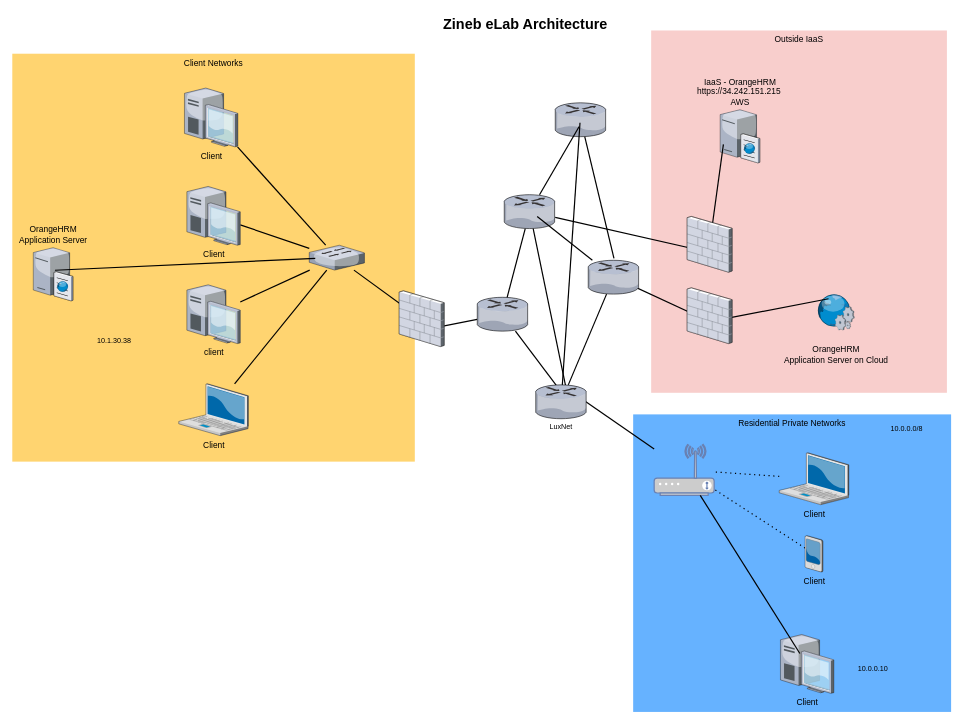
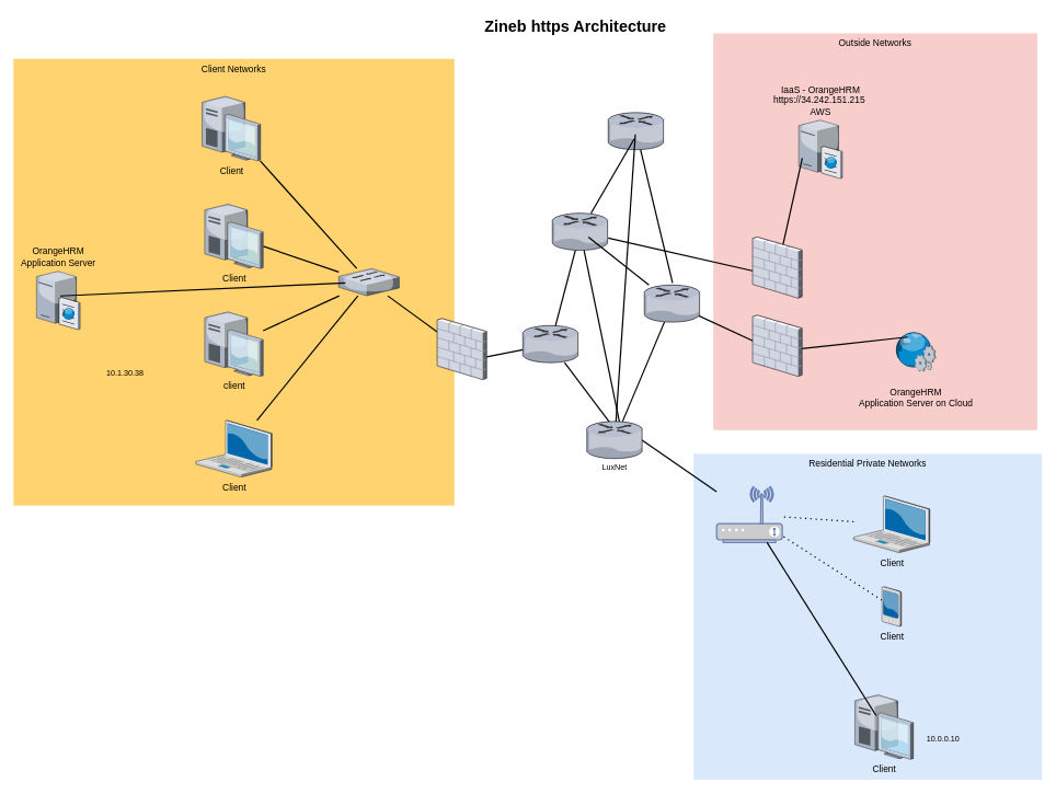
  <mxCell id="0" style=";html=1;" />
  <mxCell id="1" style=";html=1;" parent="0" />
- <mxCell id="2" value="Outside IaaS" style="whiteSpace=wrap;html=1;fillColor=#f8cecc;fontSize=14;strokeColor=none;verticalAlign=top;" parent="1" vertex="1"><mxGeometry x="1085" y="50" width="493" height="604" as="geometry" /></mxCell>
+ <mxCell id="2" value="Outside Networks" style="whiteSpace=wrap;html=1;fillColor=#f8cecc;fontSize=14;strokeColor=none;verticalAlign=top;" parent="1" vertex="1"><mxGeometry x="1085" y="50" width="493" height="604" as="geometry" /></mxCell>
  <mxCell id="3" style="edgeStyle=none;rounded=0;html=1;startSize=10;endSize=10;jettySize=auto;orthogonalLoop=1;fontSize=14;endArrow=none;endFill=0;strokeWidth=2;entryX=0.34;entryY=0.545;entryDx=0;entryDy=0;entryPerimeter=0;exitX=0.447;exitY=0.461;exitDx=0;exitDy=0;exitPerimeter=0;" parent="1" source="44" target="32" edge="1"><mxGeometry relative="1" as="geometry"><mxPoint x="945" y="449.5" as="sourcePoint" /><mxPoint x="1149" y="438.5" as="targetPoint" /></mxGeometry></mxCell>
- <mxCell id="4" value="Residential Private Networks" style="whiteSpace=wrap;html=1;fillColor=#66b2ff;fontSize=14;strokeColor=none;verticalAlign=top;" parent="1" vertex="1"><mxGeometry x="1055" y="690" width="530" height="496" as="geometry" /></mxCell>
+ <mxCell id="4" value="Residential Private Networks" style="whiteSpace=wrap;html=1;fillColor=#dae8fc;fontSize=14;strokeColor=none;verticalAlign=top;" parent="1" vertex="1"><mxGeometry x="1055" y="690" width="530" height="496" as="geometry" /></mxCell>
  <mxCell id="5" value="Client Networks" style="whiteSpace=wrap;html=1;fillColor=#FFD470;gradientColor=none;fontSize=14;strokeColor=none;verticalAlign=top;" parent="1" vertex="1"><mxGeometry x="20" y="88.75" width="671" height="680" as="geometry" /></mxCell>
  <mxCell id="6" style="edgeStyle=none;rounded=0;html=1;startSize=10;endSize=10;jettySize=auto;orthogonalLoop=1;fontSize=14;endArrow=none;endFill=0;strokeWidth=2;" parent="1" source="7" target="21" edge="1"><mxGeometry relative="1" as="geometry"><mxPoint x="582" y="683.32" as="targetPoint" /></mxGeometry></mxCell>
  <mxCell id="7" value="Client" style="verticalLabelPosition=bottom;aspect=fixed;html=1;verticalAlign=top;strokeColor=none;shape=mxgraph.citrix.laptop_2;fillColor=#66B2FF;gradientColor=#0066CC;fontSize=14;" parent="1" vertex="1"><mxGeometry x="297.5" y="639" width="116" height="86.5" as="geometry" /></mxCell>
  <mxCell id="8" style="edgeStyle=none;rounded=0;html=1;startSize=10;endSize=10;jettySize=auto;orthogonalLoop=1;fontSize=14;endArrow=none;endFill=0;strokeWidth=2;" parent="1" source="9" target="21" edge="1"><mxGeometry relative="1" as="geometry"><mxPoint x="582" y="519.147" as="targetPoint" /></mxGeometry></mxCell>
  <mxCell id="9" value="client" style="verticalLabelPosition=bottom;aspect=fixed;html=1;verticalAlign=top;strokeColor=none;shape=mxgraph.citrix.desktop;fillColor=#66B2FF;gradientColor=#0066CC;fontSize=14;" parent="1" vertex="1"><mxGeometry x="311" y="474" width="89" height="98" as="geometry" /></mxCell>
  <mxCell id="10" style="edgeStyle=none;rounded=0;html=1;startSize=10;endSize=10;jettySize=auto;orthogonalLoop=1;fontSize=14;endArrow=none;endFill=0;strokeWidth=2;" parent="1" source="11" target="21" edge="1"><mxGeometry relative="1" as="geometry"><mxPoint x="582" y="355.147" as="targetPoint" /></mxGeometry></mxCell>
  <mxCell id="11" value="Client" style="verticalLabelPosition=bottom;aspect=fixed;html=1;verticalAlign=top;strokeColor=none;shape=mxgraph.citrix.desktop;fillColor=#66B2FF;gradientColor=#0066CC;fontSize=14;" parent="1" vertex="1"><mxGeometry x="311" y="310" width="89" height="98" as="geometry" /></mxCell>
  <mxCell id="12" style="edgeStyle=none;rounded=0;html=1;startSize=10;endSize=10;jettySize=auto;orthogonalLoop=1;fontSize=14;endArrow=none;endFill=0;strokeWidth=2;" parent="1" source="13" target="21" edge="1"><mxGeometry relative="1" as="geometry"><mxPoint x="582" y="191.137" as="targetPoint" /></mxGeometry></mxCell>
  <mxCell id="13" value="Client" style="verticalLabelPosition=bottom;aspect=fixed;html=1;verticalAlign=top;strokeColor=none;shape=mxgraph.citrix.desktop;fillColor=#66B2FF;gradientColor=#0066CC;fontSize=14;" parent="1" vertex="1"><mxGeometry x="307" y="146" width="89" height="98" as="geometry" /></mxCell>
  <mxCell id="14" style="edgeStyle=none;rounded=0;html=1;startSize=10;endSize=10;jettySize=auto;orthogonalLoop=1;fontSize=14;endArrow=none;endFill=0;strokeWidth=2;entryX=0.654;entryY=0.674;entryDx=0;entryDy=0;entryPerimeter=0;" parent="1" source="15" target="31" edge="1"><mxGeometry relative="1" as="geometry"><mxPoint x="1120" y="534.709" as="targetPoint" /></mxGeometry></mxCell>
  <mxCell id="15" value="" style="verticalLabelPosition=bottom;aspect=fixed;html=1;verticalAlign=top;strokeColor=none;shape=mxgraph.citrix.router;fillColor=#66B2FF;gradientColor=#0066CC;fontSize=14;" parent="1" vertex="1"><mxGeometry x="840" y="323.8" width="85" height="56.41" as="geometry" /></mxCell>
  <mxCell id="16" style="edgeStyle=none;rounded=0;html=1;startSize=10;endSize=10;jettySize=auto;orthogonalLoop=1;fontSize=14;endArrow=none;endFill=0;strokeWidth=2;exitX=0.748;exitY=0.669;exitDx=0;exitDy=0;exitPerimeter=0;" parent="1" source="23" target="33" edge="1"><mxGeometry relative="1" as="geometry"><mxPoint x="779" y="534.241" as="sourcePoint" /></mxGeometry></mxCell>
  <mxCell id="17" style="edgeStyle=none;rounded=0;html=1;startSize=10;endSize=10;jettySize=auto;orthogonalLoop=1;fontSize=14;endArrow=none;endFill=0;strokeWidth=2;entryX=0.736;entryY=0.238;entryDx=0;entryDy=0;entryPerimeter=0;" parent="1" source="29" target="39" edge="1"><mxGeometry relative="1" as="geometry" /></mxCell>
- <mxCell id="18" value="&lt;br&gt;OrangeHRM&lt;br&gt;Application Server on Cloud" style="verticalLabelPosition=bottom;aspect=fixed;html=1;verticalAlign=top;strokeColor=none;shape=mxgraph.citrix.web_service;fillColor=#66B2FF;gradientColor=#0066CC;fontSize=14;" parent="1" vertex="1"><mxGeometry x="1361" y="489.5" width="63" height="60" as="geometry" /></mxCell>
- <mxCell id="19" value="Zineb eLab Architecture" style="text;strokeColor=none;fillColor=none;html=1;fontSize=24;fontStyle=1;verticalAlign=middle;align=center;" parent="1" vertex="1"><mxGeometry x="444" y="20" width="861" height="40" as="geometry" /></mxCell>
- <mxCell id="20" value="IaaS - OrangeHRM&lt;br&gt;https://34.242.151.215&amp;nbsp;&lt;br&gt;AWS" style="verticalLabelPosition=top;aspect=fixed;html=1;verticalAlign=bottom;strokeColor=none;shape=mxgraph.citrix.cache_server;fillColor=#66B2FF;gradientColor=#0066CC;fontSize=14;labelPosition=center;align=center;" parent="1" vertex="1"><mxGeometry x="1200" y="180" width="66" height="90.63" as="geometry" /></mxCell>
+ <mxCell id="18" value="&lt;br&gt;OrangeHRM&lt;br&gt;Application Server on Cloud" style="verticalLabelPosition=bottom;aspect=fixed;html=1;verticalAlign=top;strokeColor=none;shape=mxgraph.citrix.web_service;fillColor=#66B2FF;gradientColor=#0066CC;fontSize=14;" parent="1" vertex="1"><mxGeometry x="1361" y="504.5" width="63" height="60" as="geometry" /></mxCell>
+ <mxCell id="19" value="Zineb https Architecture" style="text;strokeColor=none;fillColor=none;html=1;fontSize=24;fontStyle=1;verticalAlign=middle;align=center;" parent="1" vertex="1"><mxGeometry x="444" y="20" width="861" height="40" as="geometry" /></mxCell>
+ <mxCell id="20" value="IaaS - OrangeHRM&lt;br&gt;https://34.242.151.215&amp;nbsp;&lt;br&gt;AWS" style="verticalLabelPosition=top;aspect=fixed;html=1;verticalAlign=bottom;strokeColor=none;shape=mxgraph.citrix.cache_server;fillColor=#66B2FF;gradientColor=#0066CC;fontSize=14;labelPosition=center;align=center;" parent="1" vertex="1"><mxGeometry x="1215" y="180" width="66" height="90.63" as="geometry" /></mxCell>
  <mxCell id="21" value="" style="verticalLabelPosition=bottom;sketch=0;aspect=fixed;html=1;verticalAlign=top;strokeColor=none;align=center;outlineConnect=0;shape=mxgraph.citrix.switch;" parent="1" vertex="1"><mxGeometry x="515" y="408" width="92" height="41.5" as="geometry" /></mxCell>
  <mxCell id="22" style="edgeStyle=none;rounded=0;html=1;startSize=10;endSize=10;jettySize=auto;orthogonalLoop=1;fontSize=14;endArrow=none;endFill=0;strokeWidth=2;entryX=0.591;entryY=0.567;entryDx=0;entryDy=0;entryPerimeter=0;" parent="1" source="21" target="23" edge="1"><mxGeometry relative="1" as="geometry"><mxPoint x="401" y="649" as="sourcePoint" /><mxPoint x="554" y="460" as="targetPoint" /></mxGeometry></mxCell>
  <mxCell id="23" value="" style="verticalLabelPosition=bottom;aspect=fixed;html=1;verticalAlign=top;strokeColor=none;shape=mxgraph.citrix.firewall;fillColor=#66B2FF;gradientColor=#0066CC;fontSize=14;" parent="1" vertex="1"><mxGeometry x="665" y="484" width="75" height="93" as="geometry" /></mxCell>
  <mxCell id="24" style="edgeStyle=none;rounded=0;html=1;startSize=10;endSize=10;jettySize=auto;orthogonalLoop=1;fontSize=14;endArrow=none;endFill=0;strokeWidth=2;exitX=0.482;exitY=0.61;exitDx=0;exitDy=0;exitPerimeter=0;entryX=0.082;entryY=0.66;entryDx=0;entryDy=0;entryPerimeter=0;" parent="1" source="31" target="20" edge="1"><mxGeometry relative="1" as="geometry"><mxPoint x="1161" y="318" as="sourcePoint" /><mxPoint x="1281" y="172" as="targetPoint" /></mxGeometry></mxCell>
  <mxCell id="25" style="edgeStyle=none;rounded=0;html=1;startSize=10;endSize=10;jettySize=auto;orthogonalLoop=1;fontSize=14;endArrow=none;endFill=0;strokeWidth=2;exitX=0.733;exitY=0.571;exitDx=0;exitDy=0;exitPerimeter=0;entryX=0.312;entryY=0.129;entryDx=0;entryDy=0;entryPerimeter=0;" parent="1" source="32" target="18" edge="1"><mxGeometry relative="1" as="geometry"><mxPoint x="1172" y="319" as="sourcePoint" /><mxPoint x="1431" y="320" as="targetPoint" /></mxGeometry></mxCell>
  <mxCell id="26" value="" style="endArrow=none;dashed=1;html=1;dashPattern=1 3;strokeWidth=2;rounded=0;" parent="1" source="28" target="29" edge="1"><mxGeometry width="50" height="50" relative="1" as="geometry"><mxPoint x="1195" y="1010" as="sourcePoint" /><mxPoint x="1255" y="800" as="targetPoint" /></mxGeometry></mxCell>
  <mxCell id="27" value="Client" style="verticalLabelPosition=bottom;aspect=fixed;html=1;verticalAlign=top;strokeColor=none;shape=mxgraph.citrix.laptop_2;fillColor=#66B2FF;gradientColor=#0066CC;fontSize=14;" parent="1" vertex="1"><mxGeometry x="1298.5" y="754" width="116" height="86.5" as="geometry" /></mxCell>
  <mxCell id="28" value="Client" style="verticalLabelPosition=bottom;aspect=fixed;html=1;verticalAlign=top;strokeColor=none;shape=mxgraph.citrix.pda;fillColor=#66B2FF;gradientColor=#0066CC;fontSize=14;" parent="1" vertex="1"><mxGeometry x="1341.5" y="892" width="30" height="61" as="geometry" /></mxCell>
  <mxCell id="29" value="" style="fontColor=#0066CC;verticalAlign=top;verticalLabelPosition=bottom;labelPosition=center;align=center;html=1;outlineConnect=0;fillColor=#CCCCCC;strokeColor=#6881B3;gradientColor=none;gradientDirection=north;strokeWidth=2;shape=mxgraph.networks.wireless_modem;" parent="1" vertex="1"><mxGeometry x="1090" y="740" width="100" height="85" as="geometry" /></mxCell>
  <mxCell id="30" value="Client" style="verticalLabelPosition=bottom;aspect=fixed;html=1;verticalAlign=top;strokeColor=none;shape=mxgraph.citrix.desktop;fillColor=#66B2FF;gradientColor=#0066CC;fontSize=14;" parent="1" vertex="1"><mxGeometry x="1300.5" y="1057" width="89" height="98" as="geometry" /></mxCell>
  <mxCell id="31" value="" style="verticalLabelPosition=bottom;aspect=fixed;html=1;verticalAlign=top;strokeColor=none;shape=mxgraph.citrix.firewall;fillColor=#66B2FF;gradientColor=#0066CC;fontSize=14;" parent="1" vertex="1"><mxGeometry x="1145" y="360" width="75" height="93" as="geometry" /></mxCell>
  <mxCell id="32" value="" style="verticalLabelPosition=bottom;aspect=fixed;html=1;verticalAlign=top;strokeColor=none;shape=mxgraph.citrix.firewall;fillColor=#66B2FF;gradientColor=#0066CC;fontSize=14;" parent="1" vertex="1"><mxGeometry x="1145" y="479" width="75" height="93" as="geometry" /></mxCell>
  <mxCell id="33" value="" style="verticalLabelPosition=bottom;aspect=fixed;html=1;verticalAlign=top;strokeColor=none;shape=mxgraph.citrix.router;fillColor=#66B2FF;gradientColor=#0066CC;fontSize=14;" parent="1" vertex="1"><mxGeometry x="795" y="494.79" width="85" height="56.41" as="geometry" /></mxCell>
  <mxCell id="34" style="edgeStyle=none;rounded=0;html=1;startSize=10;endSize=10;jettySize=auto;orthogonalLoop=1;fontSize=14;endArrow=none;endFill=0;strokeWidth=2;" parent="1" source="15" target="33" edge="1"><mxGeometry relative="1" as="geometry"><mxPoint x="765" y="532" as="sourcePoint" /><mxPoint x="948" y="310" as="targetPoint" /></mxGeometry></mxCell>
  <mxCell id="35" style="edgeStyle=none;rounded=0;html=1;startSize=10;endSize=10;jettySize=auto;orthogonalLoop=1;fontSize=14;endArrow=none;endFill=0;strokeWidth=2;exitX=0.626;exitY=0.321;exitDx=0;exitDy=0;exitPerimeter=0;" parent="1" source="39" target="15" edge="1"><mxGeometry relative="1" as="geometry"><mxPoint x="1076" y="592.5" as="sourcePoint" /><mxPoint x="935" y="446.5" as="targetPoint" /></mxGeometry></mxCell>
  <mxCell id="36" style="edgeStyle=none;rounded=0;html=1;startSize=10;endSize=10;jettySize=auto;orthogonalLoop=1;fontSize=14;endArrow=none;endFill=0;strokeWidth=2;exitX=0.515;exitY=0.238;exitDx=0;exitDy=0;exitPerimeter=0;" parent="1" source="39" target="33" edge="1"><mxGeometry relative="1" as="geometry"><mxPoint x="1008" y="536" as="sourcePoint" /><mxPoint x="867" y="390" as="targetPoint" /></mxGeometry></mxCell>
  <mxCell id="37" value="" style="endArrow=none;dashed=1;html=1;dashPattern=1 3;strokeWidth=2;rounded=0;" parent="1" source="27" target="29" edge="1"><mxGeometry width="50" height="50" relative="1" as="geometry"><mxPoint x="1352" y="923" as="sourcePoint" /><mxPoint x="1200" y="825" as="targetPoint" /></mxGeometry></mxCell>
  <mxCell id="38" style="edgeStyle=none;rounded=0;html=1;startSize=10;endSize=10;jettySize=auto;orthogonalLoop=1;fontSize=14;endArrow=none;endFill=0;strokeWidth=2;exitX=0.364;exitY=0.322;exitDx=0;exitDy=0;exitPerimeter=0;" parent="1" source="30" target="29" edge="1"><mxGeometry relative="1" as="geometry"><mxPoint x="1266" y="966" as="sourcePoint" /><mxPoint x="1125" y="820" as="targetPoint" /></mxGeometry></mxCell>
  <mxCell id="39" value="" style="verticalLabelPosition=bottom;aspect=fixed;html=1;verticalAlign=top;strokeColor=none;shape=mxgraph.citrix.router;fillColor=#66B2FF;gradientColor=#0066CC;fontSize=14;" parent="1" vertex="1"><mxGeometry x="892.5" y="640.8" width="85" height="56.41" as="geometry" /></mxCell>
  <mxCell id="40" value="&lt;br&gt;OrangeHRM &lt;br&gt;Application Server" style="verticalLabelPosition=top;aspect=fixed;html=1;verticalAlign=bottom;strokeColor=none;shape=mxgraph.citrix.cache_server;fillColor=#66B2FF;gradientColor=#0066CC;fontSize=14;labelPosition=center;align=center;" parent="1" vertex="1"><mxGeometry x="55" y="410" width="66" height="90.63" as="geometry" /></mxCell>
  <mxCell id="41" style="edgeStyle=none;rounded=0;html=1;startSize=10;endSize=10;jettySize=auto;orthogonalLoop=1;fontSize=14;endArrow=none;endFill=0;strokeWidth=2;exitX=0.547;exitY=0.438;exitDx=0;exitDy=0;exitPerimeter=0;entryX=0.109;entryY=0.53;entryDx=0;entryDy=0;entryPerimeter=0;" parent="1" source="40" target="21" edge="1"><mxGeometry relative="1" as="geometry"><mxPoint x="410" y="384" as="sourcePoint" /><mxPoint x="525" y="423" as="targetPoint" /></mxGeometry></mxCell>
  <mxCell id="42" value="LuxNet" style="text;html=1;align=center;verticalAlign=middle;whiteSpace=wrap;rounded=0;" parent="1" vertex="1"><mxGeometry x="905" y="695.5" width="60" height="30" as="geometry" /></mxCell>
  <mxCell id="43" value="" style="verticalLabelPosition=bottom;aspect=fixed;html=1;verticalAlign=top;strokeColor=none;shape=mxgraph.citrix.router;fillColor=#66B2FF;gradientColor=#0066CC;fontSize=14;" parent="1" vertex="1"><mxGeometry x="925" y="170.63" width="85" height="56.41" as="geometry" /></mxCell>
  <mxCell id="44" value="" style="verticalLabelPosition=bottom;aspect=fixed;html=1;verticalAlign=top;strokeColor=none;shape=mxgraph.citrix.router;fillColor=#66B2FF;gradientColor=#0066CC;fontSize=14;" parent="1" vertex="1"><mxGeometry x="980" y="433.09" width="85" height="56.41" as="geometry" /></mxCell>
  <mxCell id="45" style="edgeStyle=none;rounded=0;html=1;startSize=10;endSize=10;jettySize=auto;orthogonalLoop=1;fontSize=14;endArrow=none;endFill=0;strokeWidth=2;" parent="1" target="44" edge="1"><mxGeometry relative="1" as="geometry"><mxPoint x="1157" y="421" as="targetPoint" /><mxPoint x="895" y="360" as="sourcePoint" /></mxGeometry></mxCell>
  <mxCell id="46" style="edgeStyle=none;rounded=0;html=1;startSize=10;endSize=10;jettySize=auto;orthogonalLoop=1;fontSize=14;endArrow=none;endFill=0;strokeWidth=2;" parent="1" source="43" edge="1"><mxGeometry relative="1" as="geometry"><mxPoint x="1023" y="430" as="targetPoint" /><mxPoint x="945" y="382" as="sourcePoint" /></mxGeometry></mxCell>
  <mxCell id="47" style="edgeStyle=none;rounded=0;html=1;startSize=10;endSize=10;jettySize=auto;orthogonalLoop=1;fontSize=14;endArrow=none;endFill=0;strokeWidth=2;" parent="1" target="15" edge="1"><mxGeometry relative="1" as="geometry"><mxPoint x="1023" y="441" as="targetPoint" /><mxPoint x="965" y="210" as="sourcePoint" /></mxGeometry></mxCell>
  <mxCell id="48" style="edgeStyle=none;rounded=0;html=1;startSize=10;endSize=10;jettySize=auto;orthogonalLoop=1;fontSize=14;endArrow=none;endFill=0;strokeWidth=2;" parent="1" target="39" edge="1"><mxGeometry relative="1" as="geometry"><mxPoint x="980" y="410" as="targetPoint" /><mxPoint x="966.366" y="203.95" as="sourcePoint" /></mxGeometry></mxCell>
  <mxCell id="49" style="edgeStyle=none;rounded=0;html=1;startSize=10;endSize=10;jettySize=auto;orthogonalLoop=1;fontSize=14;endArrow=none;endFill=0;strokeWidth=2;" parent="1" source="44" target="39" edge="1"><mxGeometry relative="1" as="geometry"><mxPoint x="1055" y="681" as="targetPoint" /><mxPoint x="997" y="450" as="sourcePoint" /></mxGeometry></mxCell>
  <mxCell id="50" value="10.1.30.38" style="text;html=1;align=center;verticalAlign=middle;whiteSpace=wrap;rounded=0;" parent="1" vertex="1"><mxGeometry x="160" y="552.99" width="60" height="30" as="geometry" /></mxCell>
- <mxCell id="51" value="10.0.0.0/8" style="text;html=1;align=center;verticalAlign=middle;whiteSpace=wrap;rounded=0;" parent="1" vertex="1"><mxGeometry x="1481.25" y="700" width="60" height="30" as="geometry" /></mxCell>
- <mxCell id="52" value="10.0.0.10" style="text;html=1;align=center;verticalAlign=middle;whiteSpace=wrap;rounded=0;" parent="1" vertex="1"><mxGeometry x="1425" y="1100" width="60" height="30" as="geometry" /></mxCell>
+ <mxCell id="52" value="10.0.0.10" style="text;html=1;align=center;verticalAlign=middle;whiteSpace=wrap;rounded=0;" parent="1" vertex="1"><mxGeometry x="1405" y="1110" width="60" height="30" as="geometry" /></mxCell>
